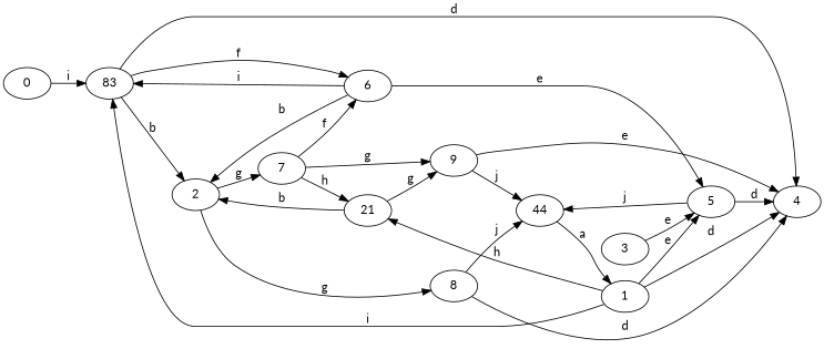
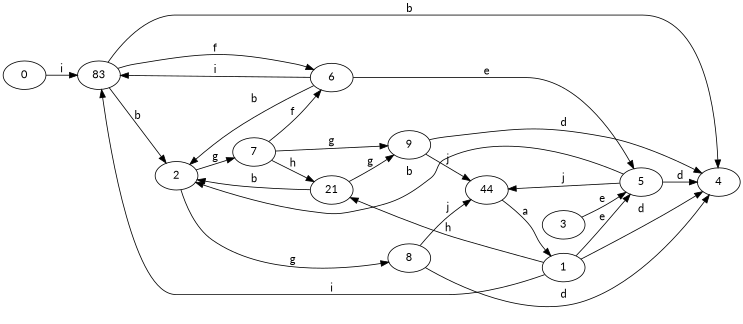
  strict digraph {
    fontname=Lato
    rankdir=LR
    node [fontname=Lato]
    edge [fontname=Lato]
    n1 [label=83]
    0
    1
    4
    5
    n6 [label=21]
    2
    6
    n9 [label=44]
    9
    7
    8
    3
-   n1 -> 4 [label=d]
+   n1 -> 4 [label=b]
    n1 -> 2 [label=b]
    n1 -> 6 [label=f]
    0 -> n1 [label=i]
    1 -> n1 [label=i]
    1 -> 4 [label=d]
    1 -> 5 [label=e]
    1 -> n6 [label=h]
    5 -> 4 [label=d]
+   5 -> 2 [label=b]
    5 -> n9 [label=j]
    n6 -> 2 [label=b]
    n6 -> 9 [label=g]
    2 -> 7 [label=g]
    2 -> 8 [label=g]
    6 -> n1 [label=i]
    6 -> 5 [label=e]
    6 -> 2 [label=b]
    n9 -> 1 [label=a]
-   9 -> 4 [label=e]
+   9 -> 4 [label=d]
    9 -> n9 [label=j]
    7 -> n6 [label=h]
    7 -> 6 [label=f]
    7 -> 9 [label=g]
    8 -> 4 [label=d]
    8 -> n9 [label=j]
    3 -> 5 [label=e]
  }
